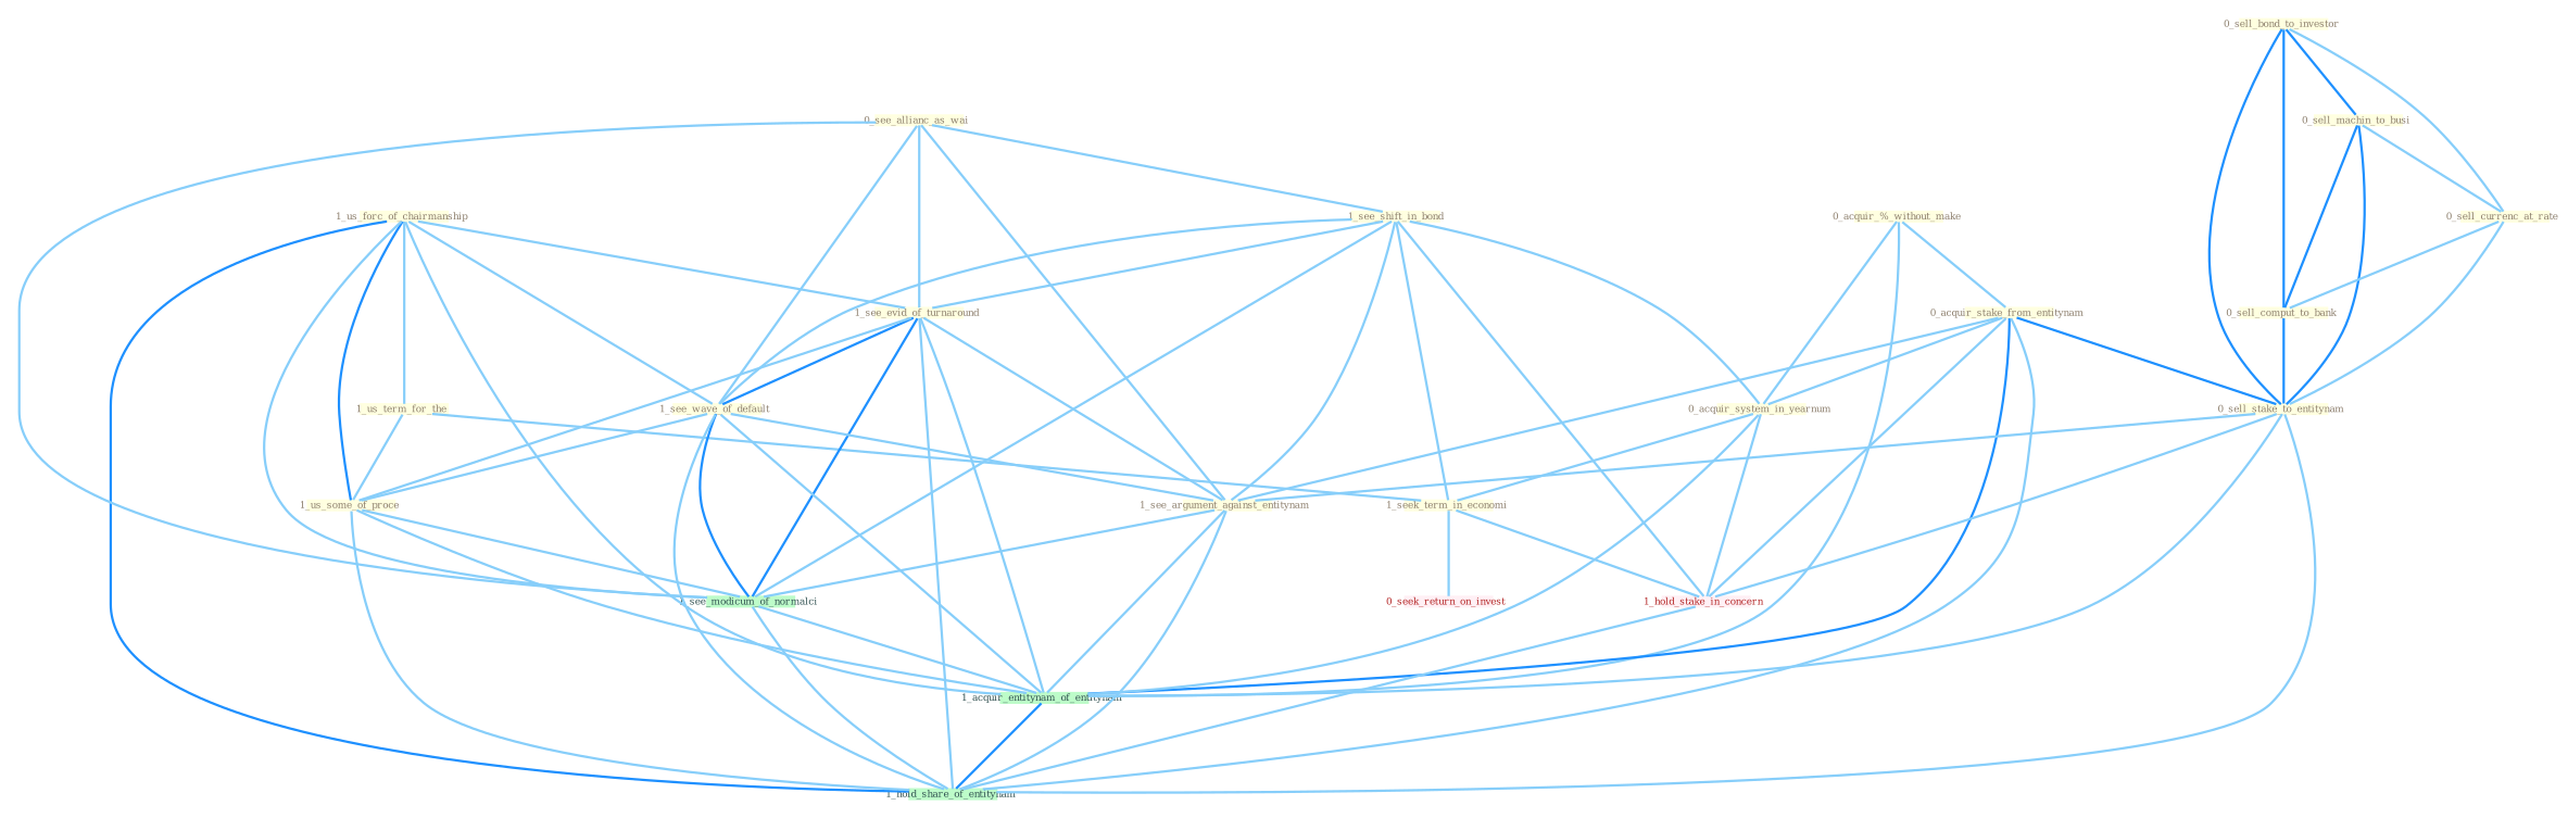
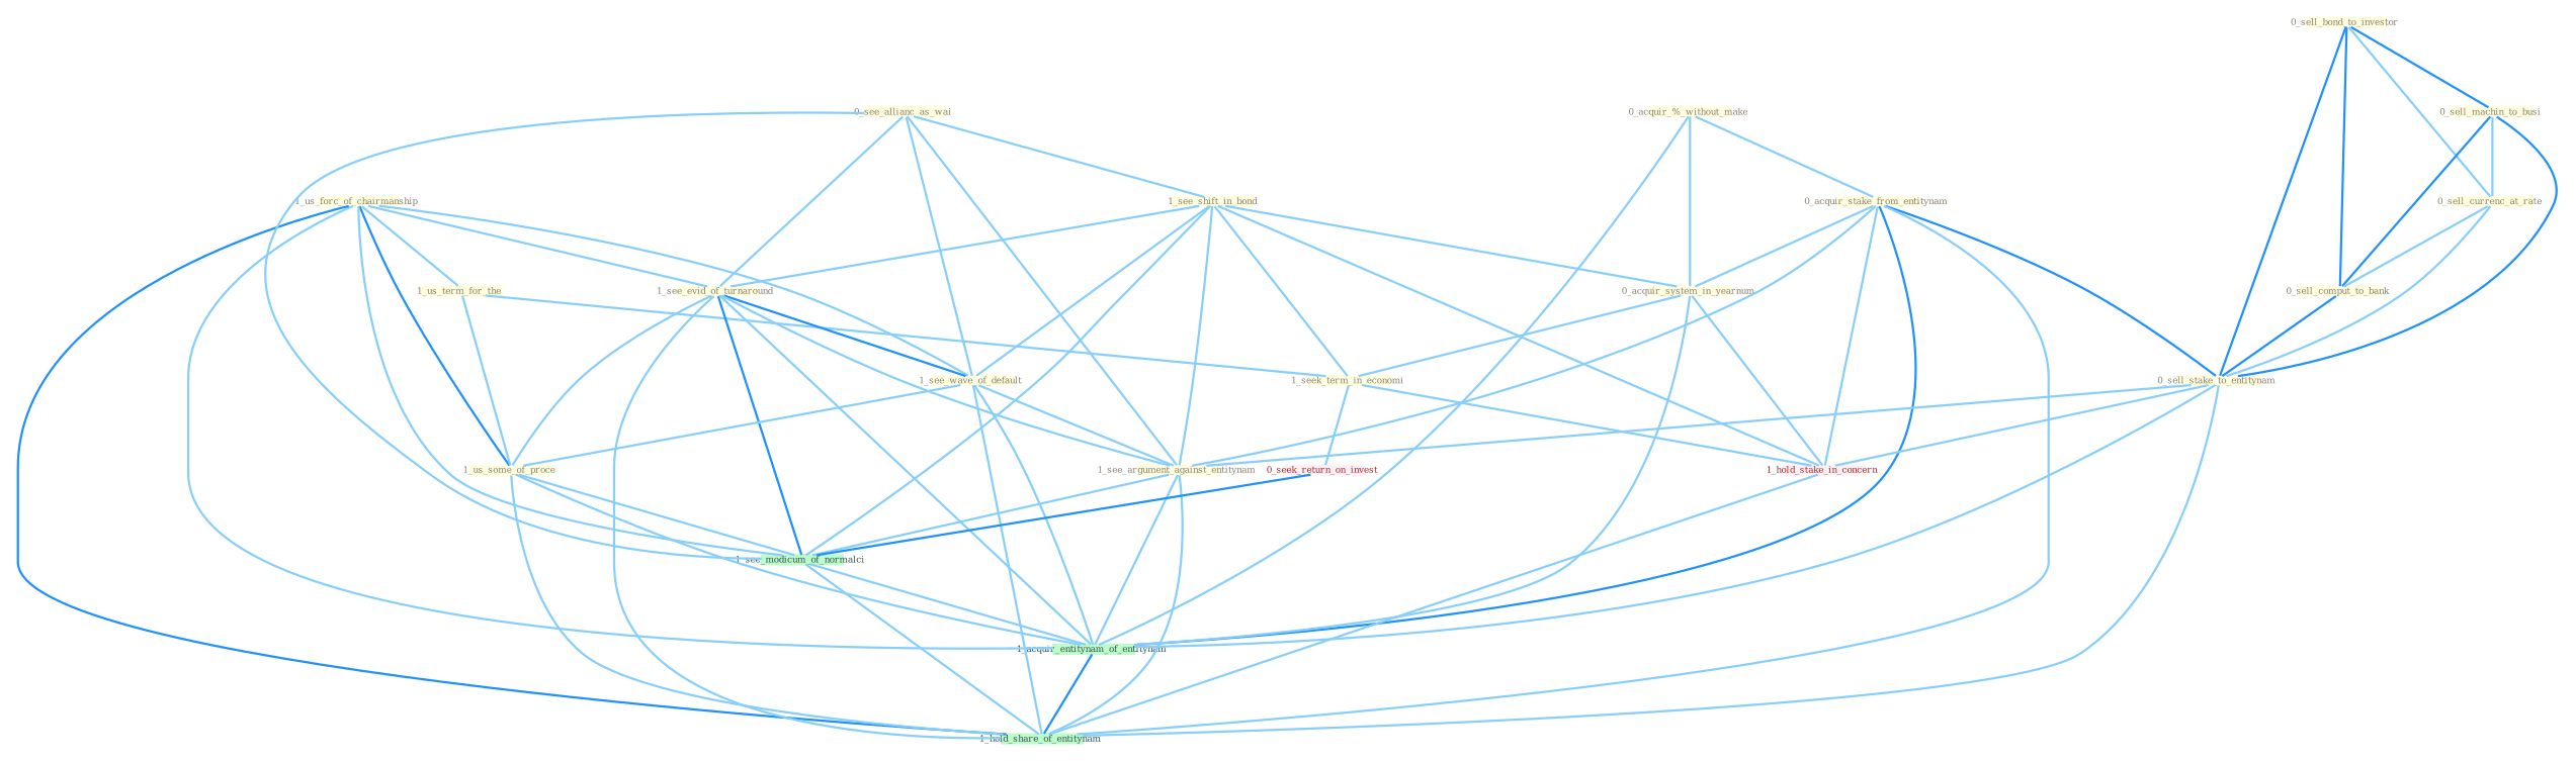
  graph {
    node [color="#ffffe0" fixedsize=true fontcolor="#8b7d6b" fontsize=4 shape=polygon style=filled]
    edge [color="#87cefa" w=1]
    "1_us_forc_of_chairmanship " [height=.06 width=.5]
    "0_see_allianc_as_wai " [height=.06 width=.5]
    "0_sell_bond_to_investor " [height=.06 width=.5]
    n4 [height=.06 label="1_see_shift_in_bond" width=.5]
    "0_acquir_%_without_make " [height=.06 width=.5]
    "0_sell_machin_to_busi " [height=.06 width=.5]
    "0_acquir_stake_from_entitynam " [height=.06 width=.5]
    "0_acquir_system_in_yearnum " [height=.06 width=.5]
    "1_us_term_for_the " [height=.06 width=.5]
    "0_sell_currenc_at_rate " [height=.06 width=.5]
    "0_sell_comput_to_bank " [height=.06 width=.5]
    "0_sell_stake_to_entitynam " [height=.06 width=.5]
    "1_see_evid_of_turnaround " [height=.06 width=.5]
    "1_see_wave_of_default " [height=.06 width=.5]
    "1_us_some_of_proce " [height=.06 width=.5]
    "1_see_argument_against_entitynam " [height=.06 width=.5]
    "1_seek_term_in_economi " [height=.06 width=.5]
    "1_hold_stake_in_concern " [color="#fff0f5" fontcolor="#b22222" height=.06 width=.5]
    "0_seek_return_on_invest " [color="#fff0f5" fontcolor="#b22222" height=.06 width=.5]
    "1_see_modicum_of_normalci " [color="#BDFCC9" fontcolor="#2f4f4f" height=.06 width=.5]
    "1_acquir_entitynam_of_entitynam " [color="#BDFCC9" fontcolor="#2f4f4f" height=.06 width=.5]
    "1_hold_share_of_entitynam " [color="#BDFCC9" fontcolor="#2f4f4f" height=.06 width=.5]
    subgraph sub_1 {
      "1_us_forc_of_chairmanship "
      "0_see_allianc_as_wai "
      "0_sell_bond_to_investor "
      n4
      "0_acquir_%_without_make "
      "0_sell_machin_to_busi "
      "0_acquir_stake_from_entitynam "
      "0_acquir_system_in_yearnum "
      "1_us_term_for_the "
      "0_sell_currenc_at_rate "
      "0_sell_comput_to_bank "
      "0_sell_stake_to_entitynam "
      "1_see_evid_of_turnaround "
      "1_see_wave_of_default "
      "1_us_some_of_proce "
      "1_see_argument_against_entitynam "
      "1_seek_term_in_economi "
    }
    subgraph sub_2 {
      "1_hold_stake_in_concern "
      "0_seek_return_on_invest "
    }
    "1_us_forc_of_chairmanship " -- "1_us_term_for_the "
    "1_us_forc_of_chairmanship " -- "1_see_evid_of_turnaround "
    "1_us_forc_of_chairmanship " -- "1_see_wave_of_default "
    "1_us_forc_of_chairmanship " -- "1_us_some_of_proce " [color="#1e90ff" w=2]
    "1_us_forc_of_chairmanship " -- "1_see_modicum_of_normalci "
    "1_us_forc_of_chairmanship " -- "1_acquir_entitynam_of_entitynam "
    "1_us_forc_of_chairmanship " -- "1_hold_share_of_entitynam " [color="#1e90ff"]
    "0_see_allianc_as_wai " -- n4
    "0_see_allianc_as_wai " -- "1_see_evid_of_turnaround "
    "0_see_allianc_as_wai " -- "1_see_wave_of_default "
    "0_see_allianc_as_wai " -- "1_see_argument_against_entitynam "
    "0_see_allianc_as_wai " -- "1_see_modicum_of_normalci "
    "0_sell_bond_to_investor " -- "0_sell_machin_to_busi " [color="#1e90ff" w=2]
    "0_sell_bond_to_investor " -- "0_sell_currenc_at_rate "
    "0_sell_bond_to_investor " -- "0_sell_comput_to_bank " [color="#1e90ff" w=2]
    "0_sell_bond_to_investor " -- "0_sell_stake_to_entitynam " [color="#1e90ff" w=2]
    n4 -- "0_acquir_system_in_yearnum "
    n4 -- "1_see_evid_of_turnaround "
    n4 -- "1_see_wave_of_default "
    n4 -- "1_see_argument_against_entitynam "
    n4 -- "1_seek_term_in_economi "
    n4 -- "1_hold_stake_in_concern "
    n4 -- "1_see_modicum_of_normalci "
    "0_acquir_%_without_make " -- "0_acquir_stake_from_entitynam "
    "0_acquir_%_without_make " -- "0_acquir_system_in_yearnum "
    "0_acquir_%_without_make " -- "1_acquir_entitynam_of_entitynam "
    "0_sell_machin_to_busi " -- "0_sell_currenc_at_rate "
    "0_sell_machin_to_busi " -- "0_sell_comput_to_bank " [color="#1e90ff" w=2]
    "0_sell_machin_to_busi " -- "0_sell_stake_to_entitynam " [color="#1e90ff" w=2]
    "0_acquir_stake_from_entitynam " -- "0_acquir_system_in_yearnum "
    "0_acquir_stake_from_entitynam " -- "0_sell_stake_to_entitynam " [color="#1e90ff" w=2]
    "0_acquir_stake_from_entitynam " -- "1_see_argument_against_entitynam "
    "0_acquir_stake_from_entitynam " -- "1_hold_stake_in_concern "
    "0_acquir_stake_from_entitynam " -- "1_acquir_entitynam_of_entitynam " [color="#1e90ff" w=2]
    "0_acquir_stake_from_entitynam " -- "1_hold_share_of_entitynam "
    "0_acquir_system_in_yearnum " -- "1_seek_term_in_economi "
    "0_acquir_system_in_yearnum " -- "1_hold_stake_in_concern "
    "0_acquir_system_in_yearnum " -- "1_acquir_entitynam_of_entitynam "
    "1_us_term_for_the " -- "1_us_some_of_proce "
    "1_us_term_for_the " -- "1_seek_term_in_economi "
    "0_sell_currenc_at_rate " -- "0_sell_comput_to_bank "
    "0_sell_currenc_at_rate " -- "0_sell_stake_to_entitynam "
    "0_sell_comput_to_bank " -- "0_sell_stake_to_entitynam " [color="#1e90ff" w=2]
    "0_sell_stake_to_entitynam " -- "1_see_argument_against_entitynam "
    "0_sell_stake_to_entitynam " -- "1_hold_stake_in_concern "
    "0_sell_stake_to_entitynam " -- "1_acquir_entitynam_of_entitynam "
    "0_sell_stake_to_entitynam " -- "1_hold_share_of_entitynam "
    "1_see_evid_of_turnaround " -- "1_see_wave_of_default " [color="#1e90ff" w=2]
    "1_see_evid_of_turnaround " -- "1_us_some_of_proce "
    "1_see_evid_of_turnaround " -- "1_see_argument_against_entitynam "
    "1_see_evid_of_turnaround " -- "1_see_modicum_of_normalci " [color="#1e90ff" w=2]
    "1_see_evid_of_turnaround " -- "1_acquir_entitynam_of_entitynam "
    "1_see_evid_of_turnaround " -- "1_hold_share_of_entitynam "
    "1_see_wave_of_default " -- "1_us_some_of_proce "
    "1_see_wave_of_default " -- "1_see_argument_against_entitynam "
-   "1_see_wave_of_default " -- "1_see_modicum_of_normalci " [color="#1e90ff" w=2]
+   "0_seek_return_on_invest " -- "1_see_modicum_of_normalci " [color="#1e90ff" w=2]
    "1_see_wave_of_default " -- "1_acquir_entitynam_of_entitynam "
    "1_see_wave_of_default " -- "1_hold_share_of_entitynam "
    "1_us_some_of_proce " -- "1_see_modicum_of_normalci "
    "1_us_some_of_proce " -- "1_acquir_entitynam_of_entitynam "
    "1_us_some_of_proce " -- "1_hold_share_of_entitynam "
    "1_see_argument_against_entitynam " -- "1_see_modicum_of_normalci "
    "1_see_argument_against_entitynam " -- "1_acquir_entitynam_of_entitynam "
    "1_see_argument_against_entitynam " -- "1_hold_share_of_entitynam "
    "1_seek_term_in_economi " -- "1_hold_stake_in_concern "
    "1_seek_term_in_economi " -- "0_seek_return_on_invest "
    "1_hold_stake_in_concern " -- "1_hold_share_of_entitynam "
    "1_see_modicum_of_normalci " -- "1_acquir_entitynam_of_entitynam "
    "1_see_modicum_of_normalci " -- "1_hold_share_of_entitynam "
    "1_acquir_entitynam_of_entitynam " -- "1_hold_share_of_entitynam " [color="#1e90ff" w=2]
  }
